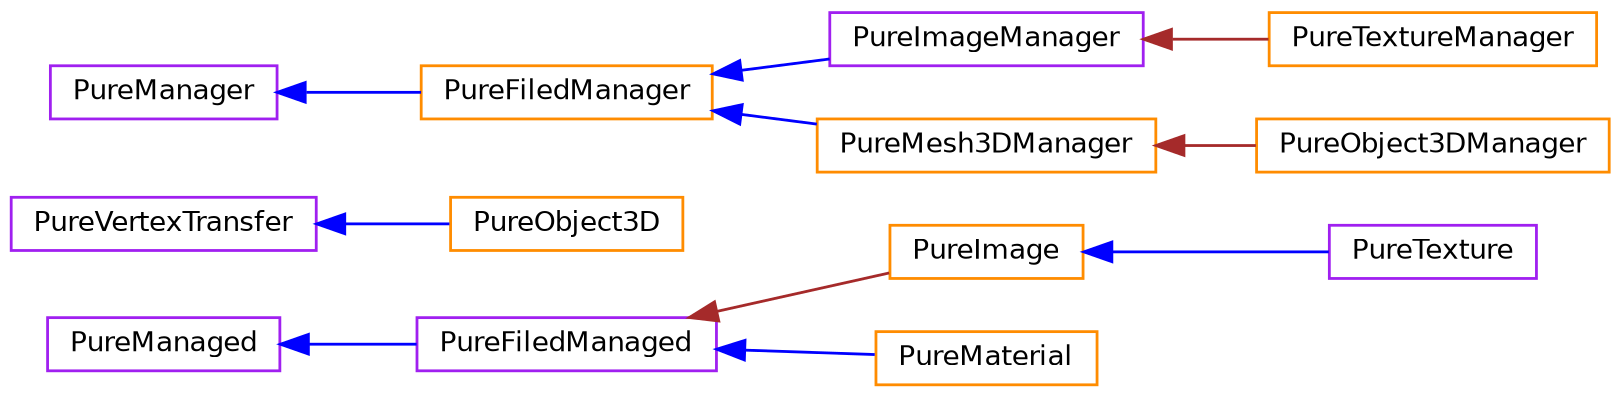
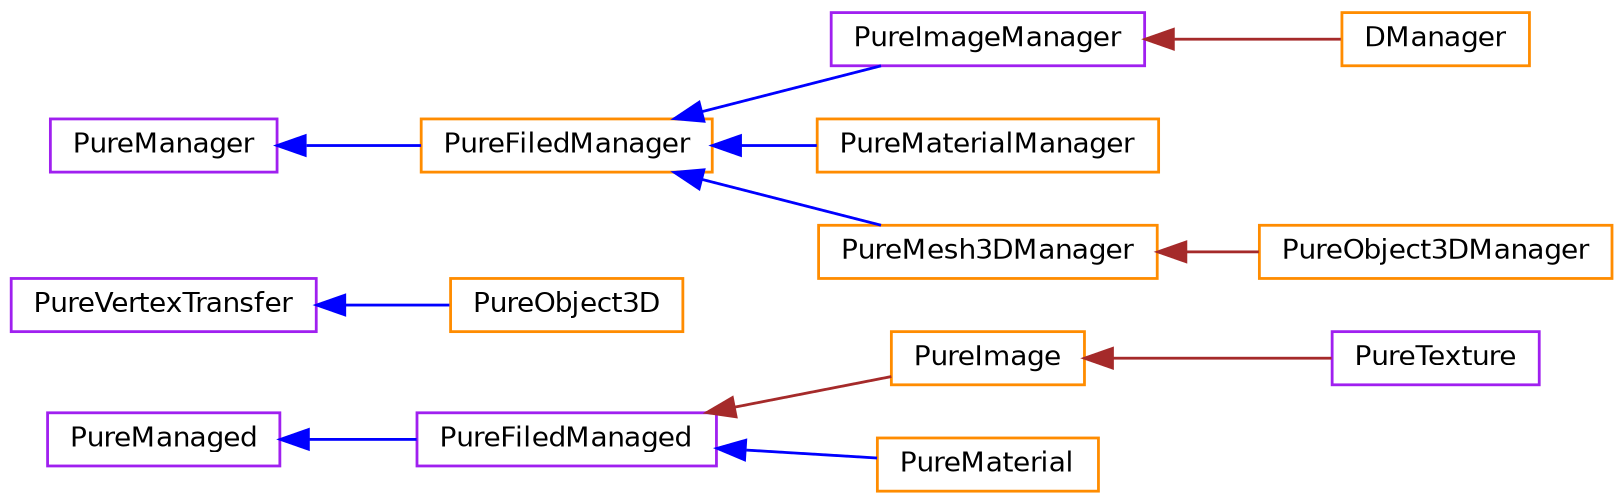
  digraph {
    rankdir=LR
    node [color=darkorange fillcolor=white fontname=Helvetica fontsize=10 shape=record style=filled]
    edge [color=blue dir=back fontname=Helvetica fontsize=10 labelfontname=Helvetica labelfontsize=10 style=solid]
    n1 [color=purple height=0.2 label=PureManaged width=0.4]
    n2 [color=purple height=0.2 label=PureFiledManaged width=0.4]
    n3 [height=0.2 label=PureImage width=0.4]
    n4 [height=0.2 label=PureMaterial width=0.4]
    n5 [color=purple height=0.2 label=PureTexture width=0.4]
    n6 [color=purple height=0.2 label=PureVertexTransfer width=0.4]
    n7 [height=0.2 label=PureObject3D width=0.4]
    n8 [color=purple height=0.2 label=PureManager width=0.4]
    n9 [height=0.2 label=PureFiledManager width=0.4]
    n10 [color=purple height=0.2 label=PureImageManager width=0.4]
+   n11 [height=0.2 label=PureMaterialManager width=0.4]
    n12 [height=0.2 label=PureMesh3DManager width=0.4]
-   n13 [height=0.2 label=PureTextureManager width=0.4]
+   n13 [height=0.2 label=DManager width=0.4]
    n14 [height=0.2 label=PureObject3DManager width=0.4]
    n1 -> n2
    n2 -> n3 [color=brown]
    n2 -> n4
-   n3 -> n5
+   n3 -> n5 [color=brown]
    n6 -> n7
    n8 -> n9
    n9 -> n10
+   n9 -> n11
    n9 -> n12
    n10 -> n13 [color=brown]
    n12 -> n14 [color=brown]
  }
